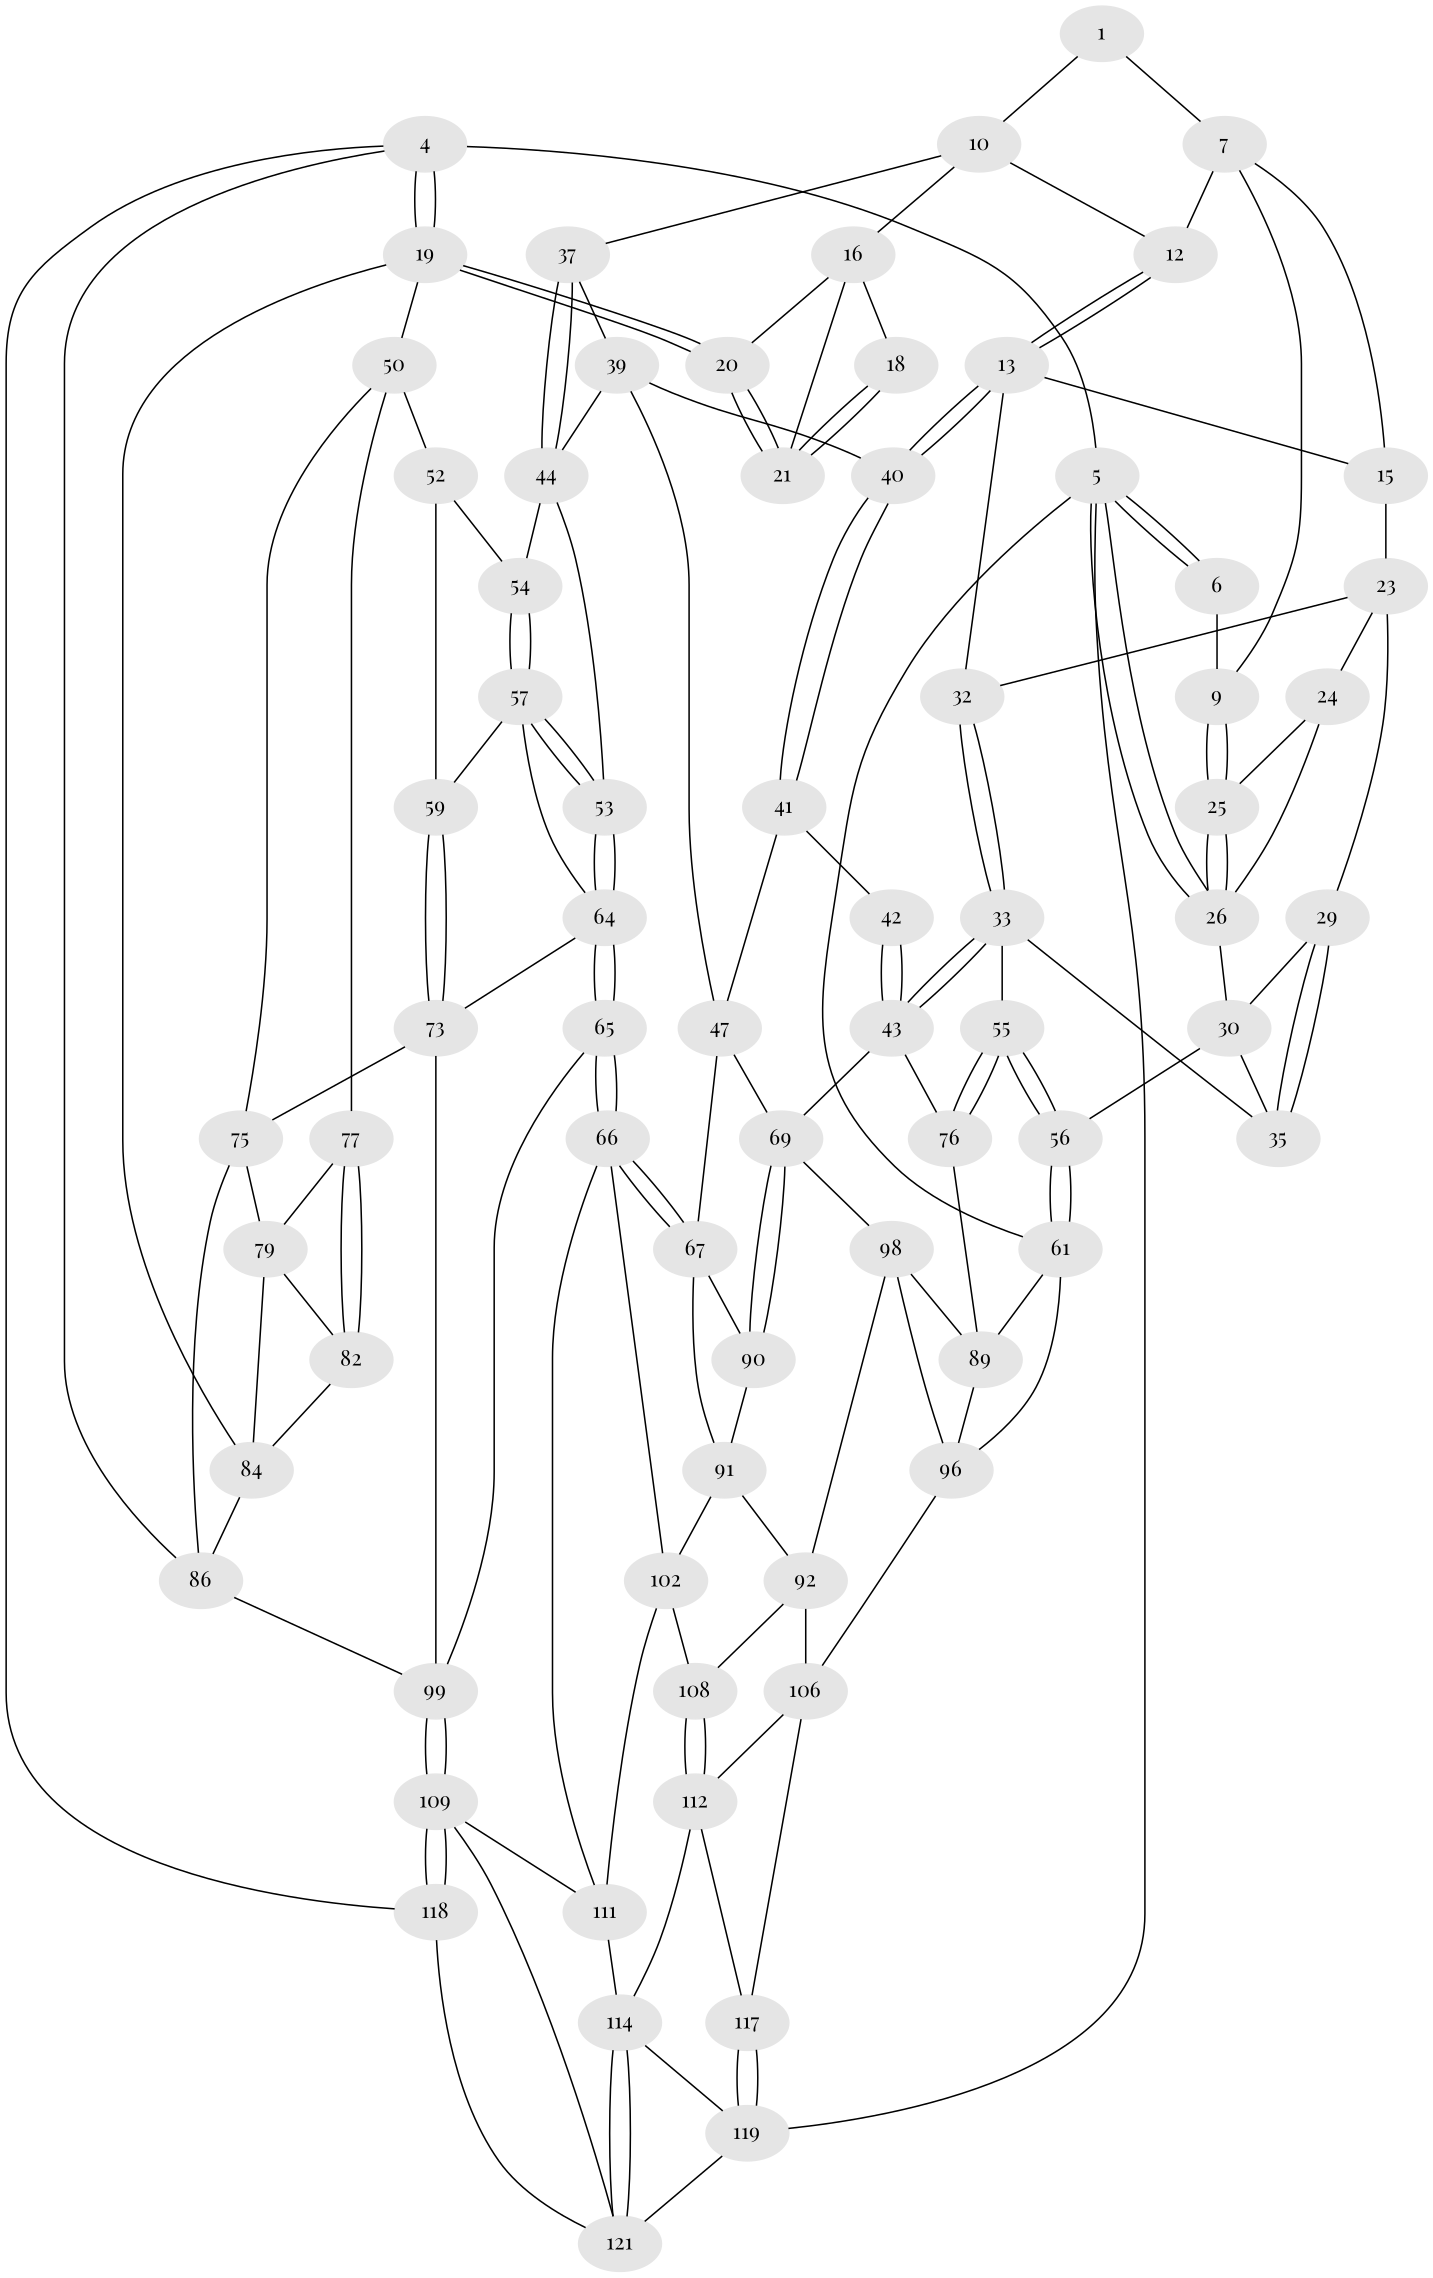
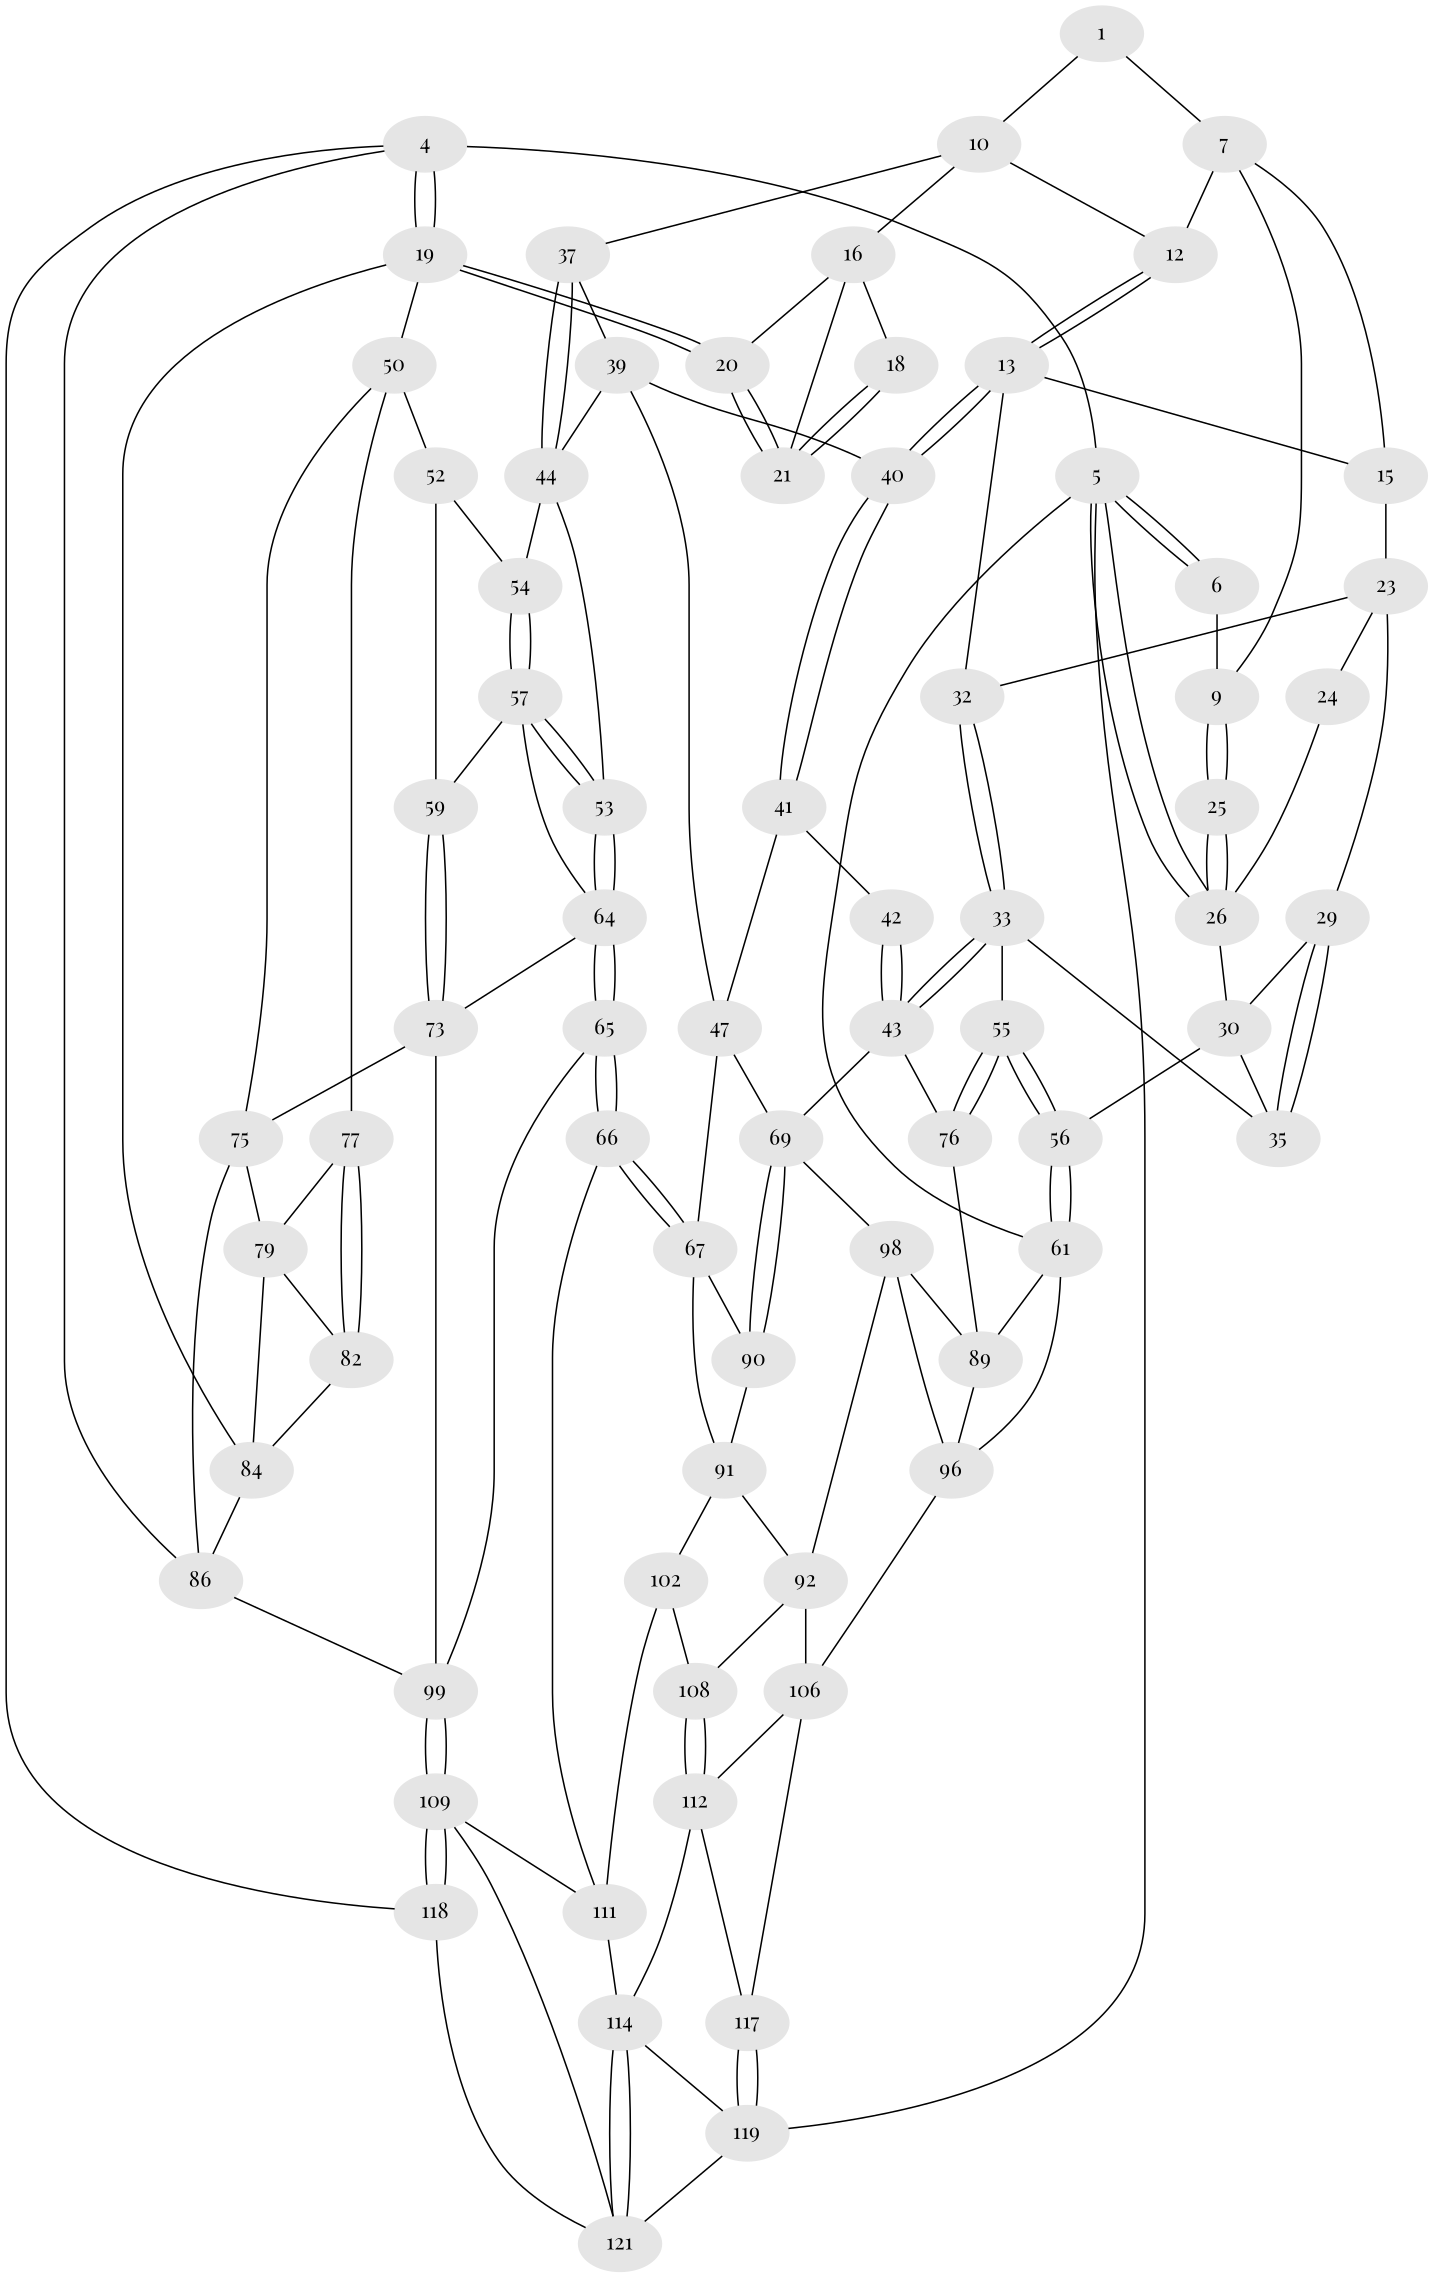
  graph {
    fontname="Playfair Display"
    node [color=gray90 fontname="Playfair Display" style=filled]
    edge [fontname="Playfair Display"]
    1 [super="+2"]
    7 [super="+8"]
    10 [super="+11"]
    9
    12
    15
    16 [super="+17"]
    37 [super="+38"]
    4 [super="+85"]
    5 [super="+63"]
    19 [super="+49"]
    86 [super="+98"]
    118
    6
    26 [super="+27"]
    61 [super="+62"]
    119 [super="+120"]
    20 [super="+22"]
    50 [super="+51"]
    84 [super="+87"]
    99 [super="+100"]
    121 [super="+122"]
    30 [super="+31"]
    89 [super="+95"]
    96 [super="+104"]
    25
    13 [super="+14"]
    23 [super="+28"]
    18
    21
    39 [super="+46"]
    44 [super="+45"]
    32
    40
    33 [super="+34"]
    41 [super="+48"]
    24
    29
    52 [super="+53"]
    75 [super="+81"]
    77 [super="+78"]
    35
    56
    43 [super="+71"]
    55
    69 [super="+70"]
    76
    54
    59
    47 [super="+68"]
    n51 [label=53]
    67 [super="+94"]
    42
    90
    n55 [label=98 super="+93"]
    57 [super="+60"]
    64 [super="+72"]
    91 [super="+97"]
    79 [super="+80"]
    82 [super="+83"]
    73 [super="+74"]
    65
    106 [super="+107"]
    66 [super="+101"]
    102 [super="+103"]
    111 [super="+113"]
    109 [super="+110"]
    108
    114 [super="+115"]
    92 [super="+105"]
    112 [super="+116"]
    117
    1 -- 7
    1 -- 10
    7 -- 9
    7 -- 12
    7 -- 15
    10 -- 12
    10 -- 16
    10 -- 37
    9 -- 25
    9 -- 25
    12 -- 13
    12 -- 13
    15 -- 23
    16 -- 20
    16 -- 18
    16 -- 21
    37 -- 39
    37 -- 44
    37 -- 44
    4 -- 5 [weight=2]
    4 -- 19
    4 -- 19
    4 -- 86
    4 -- 118
    5 -- 6
    5 -- 6
    5 -- 26
    5 -- 26
    5 -- 61
    5 -- 119
    19 -- 20
    19 -- 20
    19 -- 50
    19 -- 84
    86 -- 99
    118 -- 121
    6 -- 9
    26 -- 30
    61 -- 89
    61 -- 96
    119 -- 121
    20 -- 21
    20 -- 21
    50 -- 52
    50 -- 75
    50 -- 77
    84 -- 86
    99 -- 109
    99 -- 109
    30 -- 35
    30 -- 56
    89 -- 96
    96 -- 106
    25 -- 26
    25 -- 26
    13 -- 15
    13 -- 32
    13 -- 40
    13 -- 40
    23 -- 32
    23 -- 24
    23 -- 29
    18 -- 21
    18 -- 21
    39 -- 44
    39 -- 40
    39 -- 47
    44 -- 54
    44 -- n51
    32 -- 33
    32 -- 33
    40 -- 41
    40 -- 41
    33 -- 35
    33 -- 43
    33 -- 43
    33 -- 55
    41 -- 47
    41 -- 42 [weight=2]
    24 -- 26
-   24 -- 25
    29 -- 30
    29 -- 35
    29 -- 35
    52 -- 54
    52 -- 59
    75 -- 86
    75 -- 79
    77 -- 79
    77 -- 82 [weight=2]
    77 -- 82
    56 -- 61
    56 -- 61
    43 -- 69
    43 -- 76
    55 -- 56
    55 -- 56
    55 -- 76
    55 -- 76
    69 -- 90
    69 -- 90
    69 -- n55
    76 -- 89
    54 -- 57
    54 -- 57
    59 -- 73
    59 -- 73
    47 -- 69
    47 -- 67
    n51 -- 64
    n51 -- 64
    67 -- 90
    67 -- 91
    42 -- 43
    42 -- 43
    90 -- 91
    n55 -- 89
    n55 -- 96
    n55 -- 92
    57 -- 59
    57 -- n51
    57 -- n51
    57 -- 64
    64 -- 73
    64 -- 65
    64 -- 65
    91 -- 102
    91 -- 92
    79 -- 84
    79 -- 82
    82 -- 84
    73 -- 99
    73 -- 75
    65 -- 99
    65 -- 66
    65 -- 66
    106 -- 112
    106 -- 117
    66 -- 67
    66 -- 67
-   66 -- 102
    66 -- 111
    102 -- 111
    102 -- 108
    111 -- 114
    109 -- 118
    109 -- 118
    109 -- 121
    109 -- 111
    108 -- 112
    108 -- 112
    114 -- 119
    114 -- 121
    114 -- 121
    92 -- 106
    92 -- 108
    112 -- 114
    112 -- 117
    117 -- 119
    117 -- 119
  }
